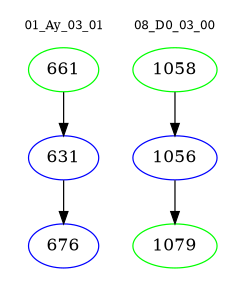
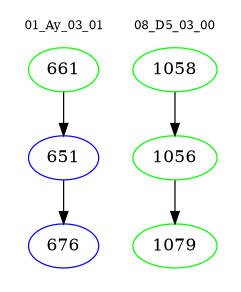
  digraph {
    node [color=green]
    edge [color=black]
    n1 [label=661]
-   n2 [color=blue label=631]
+   n2 [color=blue label=651]
    n3 [color=blue label=676]
    n4 [label=1058]
-   n5 [color=blue label=1056]
+   n5 [label=1056]
    n6 [label=1079]
    subgraph cluster_1 {
      color=white
      fontsize=10
      label="01_Ay_03_01"
      n1
      n2
      n3
    }
    subgraph cluster_2 {
      color=white
      fontsize=10
-     label="08_D0_03_00"
+     label="08_D5_03_00"
      n4
      n5
      n6
    }
    n1 -> n2
    n2 -> n3
    n4 -> n5
    n5 -> n6
  }
